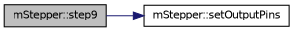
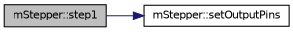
  digraph {
    rankdir=LR
    node [color=black fontname=Helvetica fontsize=10 shape=record style=filled]
-   n1 [fillcolor=grey75 fontcolor=black height=0.2 label="mStepper::step9" width=0.4]
+   n1 [fillcolor=grey75 fontcolor=black height=0.2 label="mStepper::step1" width=0.4]
    n2 [fillcolor=white height=0.2 label="mStepper::setOutputPins" width=0.4]
    n1 -> n2 [color=midnightblue fontname=Helvetica fontsize=10 labelfontname=Helvetica labelfontsize=10 style=solid]
  }
